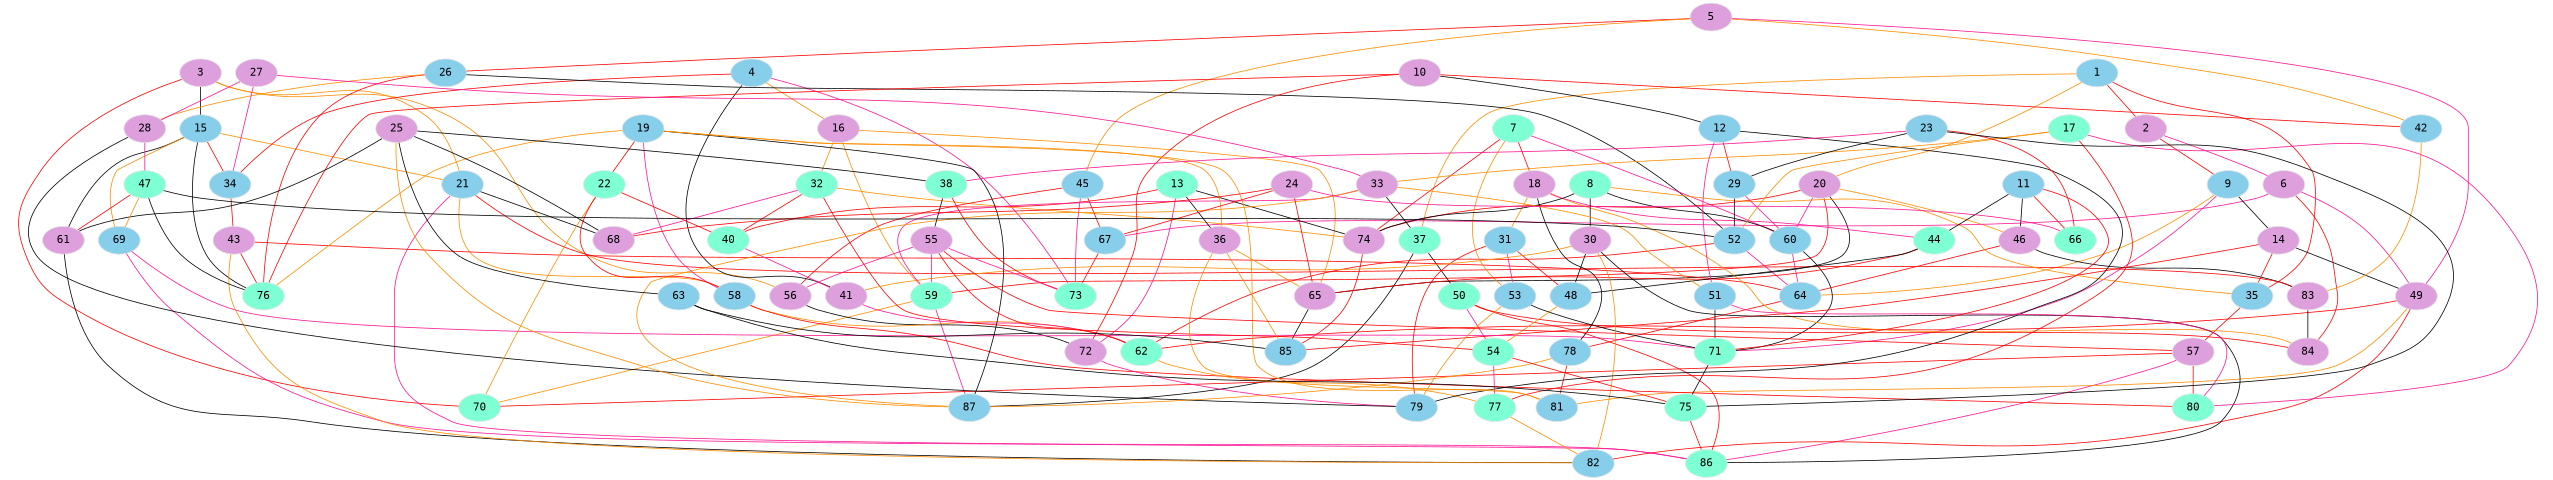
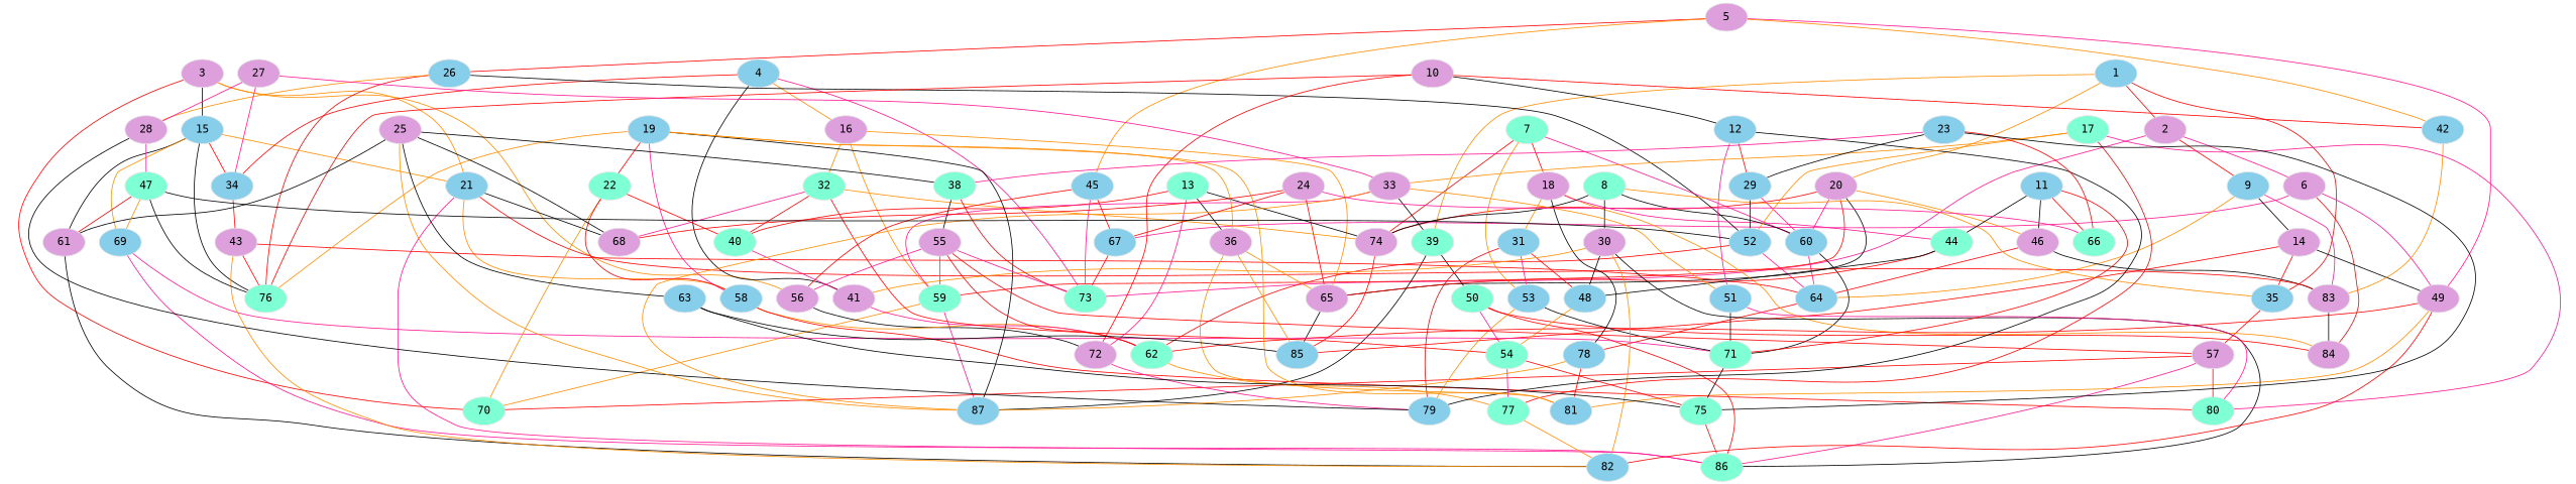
  graph {
    fontname="DejaVu Sans Mono"
    node [color=gray90 fillcolor=skyblue fontname="DejaVu Sans Mono" style=filled]
    edge [color=red fontname="DejaVu Sans Mono" weight=1.0]
    2 [fillcolor=plum]
    1
    20 [fillcolor=plum]
    35
-   39 [fillcolor=aquamarine label=37]
+   39 [fillcolor=aquamarine]
    6 [fillcolor=plum]
    9
    73 [fillcolor=aquamarine]
    60
    74 [fillcolor=plum]
    46 [fillcolor=plum]
    59 [fillcolor=aquamarine]
    65 [fillcolor=plum]
    57 [fillcolor=plum]
    87
    50 [fillcolor=aquamarine]
    49 [fillcolor=plum]
    67
    84 [fillcolor=plum]
    14 [fillcolor=plum]
    64
    83 [fillcolor=plum]
    3 [fillcolor=plum]
    15
    21
    56 [fillcolor=plum]
    70 [fillcolor=aquamarine]
    34
    76 [fillcolor=aquamarine]
    61 [fillcolor=plum]
    69
    58
    68 [fillcolor=plum]
    86 [fillcolor=aquamarine]
    72 [fillcolor=plum]
    4
    16 [fillcolor=plum]
    41 [fillcolor=plum]
    32 [fillcolor=aquamarine]
    43 [fillcolor=plum]
    62 [fillcolor=aquamarine]
    5 [fillcolor=plum]
    26
    42
    45
    52
    28 [fillcolor=plum]
    81
    82
    7 [fillcolor=aquamarine]
    18 [fillcolor=plum]
    53
    44 [fillcolor=aquamarine]
    31
    78
    71 [fillcolor=aquamarine]
    79
    85
    8 [fillcolor=aquamarine]
    30 [fillcolor=plum]
    48
    10 [fillcolor=plum]
    12
    29
    51
    11
    66 [fillcolor=aquamarine]
    75 [fillcolor=aquamarine]
    80 [fillcolor=aquamarine]
    13 [fillcolor=aquamarine]
    36 [fillcolor=plum]
    40 [fillcolor=aquamarine]
    54 [fillcolor=aquamarine]
    17 [fillcolor=aquamarine]
    33 [fillcolor=plum]
    77 [fillcolor=aquamarine]
    19
    22 [fillcolor=aquamarine]
    23
    38 [fillcolor=aquamarine]
    55 [fillcolor=plum]
    24 [fillcolor=plum]
    25 [fillcolor=plum]
    63
    47 [fillcolor=aquamarine]
    27 [fillcolor=plum]
    2 -- 6 [color=deeppink]
    2 -- 9
+   2 -- 73 [color=deeppink]
    1 -- 2
    1 -- 20 [color=darkorange]
    1 -- 35
    1 -- 39 [color=darkorange]
    20 -- 60 [color=deeppink]
    20 -- 74
    20 -- 46 [color=darkorange]
    20 -- 59
    20 -- 65 [color=black]
    35 -- 57
    39 -- 87 [color=black]
    39 -- 50 [color=black]
    6 -- 49 [color=deeppink]
    6 -- 67 [color=deeppink]
    6 -- 84
    9 -- 14 [color=black]
    9 -- 64 [color=darkorange]
-   9 -- 71 [color=deeppink]
+   9 -- 83 [color=deeppink]
    60 -- 64 [color=deeppink]
    60 -- 71 [color=black]
    74 -- 85
    46 -- 64
    46 -- 83 [color=black]
    59 -- 87 [color=deeppink]
    59 -- 70 [color=darkorange]
    65 -- 85 [color=black]
    57 -- 70
    57 -- 86 [color=deeppink]
    57 -- 80 [weight=2.0]
    50 -- 84
    50 -- 86
    50 -- 54 [color=deeppink]
    49 -- 62
    49 -- 81 [color=darkorange]
    49 -- 82
    67 -- 73
    14 -- 35
    14 -- 49 [color=black]
    14 -- 85
    64 -- 78
    83 -- 84 [color=black weight=2.0]
    3 -- 15 [color=black]
    3 -- 21 [color=darkorange]
    3 -- 56 [color=darkorange]
    3 -- 70
    15 -- 21 [color=darkorange]
    15 -- 34
    15 -- 76 [color=black]
    15 -- 61 [color=black]
    15 -- 69 [color=darkorange]
    21 -- 83
    21 -- 58 [color=darkorange]
    21 -- 68 [color=black]
    21 -- 86 [color=deeppink]
    56 -- 72 [color=black]
    34 -- 43
    61 -- 82 [color=black]
    69 -- 86 [color=deeppink]
    69 -- 71 [color=deeppink]
    58 -- 62 [color=darkorange]
    58 -- 80 [weight=2.0]
    72 -- 79 [color=deeppink]
    4 -- 73 [color=deeppink]
    4 -- 34
    4 -- 16 [color=darkorange]
    4 -- 41 [color=black]
    16 -- 59 [color=darkorange]
    16 -- 65 [color=darkorange]
    16 -- 32 [color=darkorange]
    41 -- 62 [color=deeppink]
    32 -- 74 [color=darkorange]
    32 -- 68 [color=deeppink]
    32 -- 40
    32 -- 54 [weight=2.0]
    43 -- 64
    43 -- 76
    43 -- 82 [color=darkorange]
    62 -- 77 [color=darkorange]
    5 -- 49 [color=deeppink]
    5 -- 26
    5 -- 42 [color=darkorange]
    5 -- 45 [color=darkorange]
    26 -- 76
    26 -- 52 [color=black]
    26 -- 28 [color=darkorange]
    42 -- 83 [color=darkorange]
    45 -- 73 [color=deeppink]
    45 -- 67
    45 -- 56
    52 -- 64 [color=deeppink]
    52 -- 62
    28 -- 79 [color=black]
    28 -- 47 [color=deeppink]
    7 -- 60 [color=deeppink]
    7 -- 74
    7 -- 18
    7 -- 53 [color=darkorange]
    18 -- 84 [color=darkorange weight=2.0]
    18 -- 44 [color=deeppink]
    18 -- 31 [color=darkorange]
    18 -- 78 [color=black]
    53 -- 71 [color=black]
    53 -- 79 [color=darkorange]
    44 -- 65
    44 -- 48 [color=black]
    31 -- 53 [color=deeppink]
    31 -- 79
    31 -- 48
    78 -- 87 [color=darkorange]
    78 -- 81
    71 -- 75 [color=black]
    8 -- 35 [color=darkorange]
    8 -- 60 [color=black]
    8 -- 74 [color=black]
    8 -- 30 [color=black]
    30 -- 86 [color=black]
    30 -- 41 [color=darkorange]
    30 -- 82 [color=darkorange weight=2.0]
    30 -- 48 [color=black]
    48 -- 54 [color=darkorange]
    10 -- 76
    10 -- 72
    10 -- 42
    10 -- 12 [color=black]
    12 -- 79 [color=black]
    12 -- 29
    12 -- 51 [color=deeppink]
    29 -- 60 [color=deeppink]
    29 -- 52 [color=black]
    51 -- 71 [color=black]
    51 -- 80 [color=deeppink]
    11 -- 46 [color=black]
    11 -- 44 [color=black]
    11 -- 71
    11 -- 66
    75 -- 86
    13 -- 74 [color=black]
    13 -- 72 [color=deeppink]
    13 -- 36 [color=black]
    13 -- 40
    36 -- 65 [color=darkorange]
    36 -- 81 [color=darkorange]
    36 -- 85 [color=darkorange weight=2.0]
    40 -- 41 [color=deeppink]
    54 -- 75
    54 -- 77 [color=deeppink]
    17 -- 52 [color=darkorange]
    17 -- 80 [color=deeppink]
    17 -- 33 [color=darkorange]
    17 -- 77
    33 -- 39 [color=black]
    33 -- 59 [color=deeppink]
    33 -- 87 [color=darkorange]
    33 -- 51 [color=darkorange]
    77 -- 82 [color=darkorange]
    19 -- 87 [color=black]
    19 -- 76 [color=darkorange]
    19 -- 58 [color=deeppink]
    19 -- 81 [color=darkorange]
    19 -- 36 [color=darkorange]
    19 -- 22
    22 -- 70 [color=darkorange]
    22 -- 58
    22 -- 40
    23 -- 29 [color=black]
    23 -- 66
    23 -- 75 [color=black]
    23 -- 38 [color=deeppink]
    38 -- 73
    38 -- 55 [color=black]
    55 -- 73 [color=deeppink]
    55 -- 59 [color=deeppink]
    55 -- 57
    55 -- 56 [color=deeppink]
    55 -- 62
    24 -- 65
    24 -- 67
    24 -- 68
    24 -- 66 [color=deeppink]
    25 -- 87 [color=darkorange]
    25 -- 61 [color=black weight=2.0]
    25 -- 68 [color=black]
    25 -- 38 [color=black]
    25 -- 63 [color=black]
    63 -- 85 [color=black]
    63 -- 75 [color=black weight=2.0]
    47 -- 76 [color=black]
    47 -- 61 [weight=2.0]
    47 -- 69 [color=darkorange]
    47 -- 52 [color=black]
    27 -- 34 [color=deeppink]
    27 -- 28 [color=deeppink]
    27 -- 33 [color=deeppink]
  }
